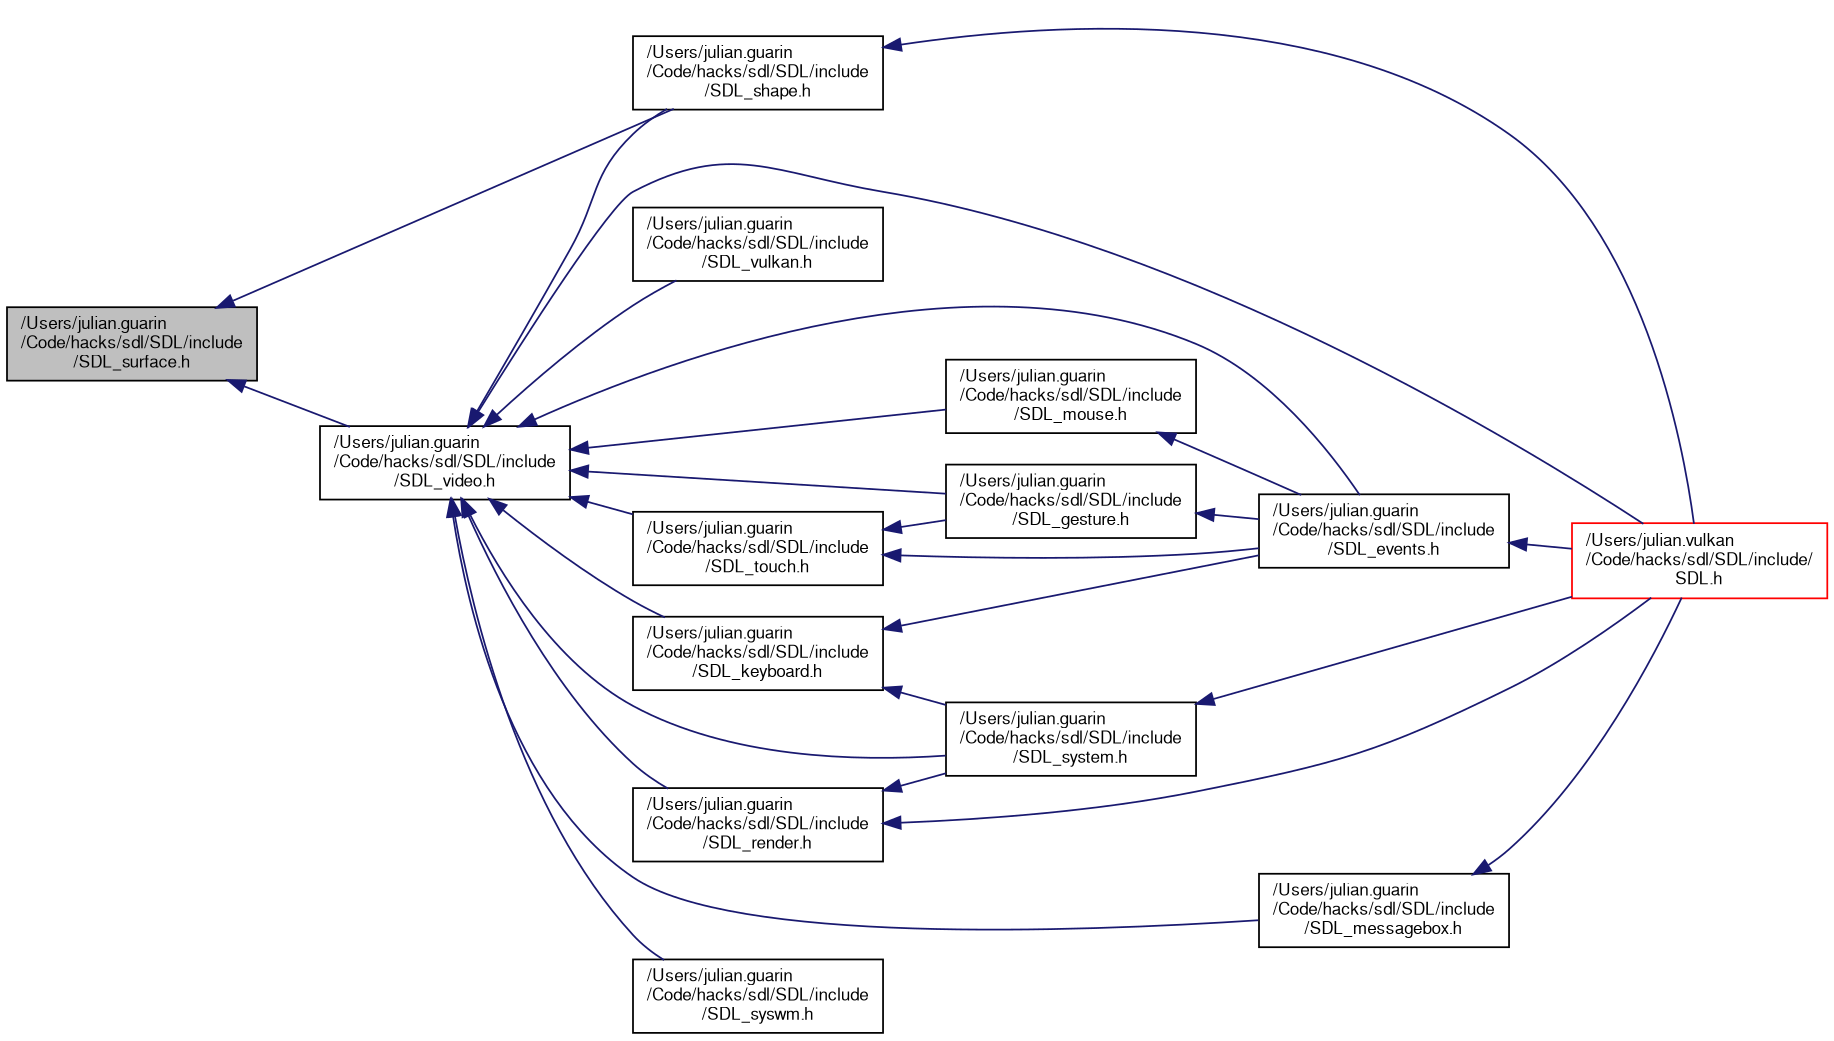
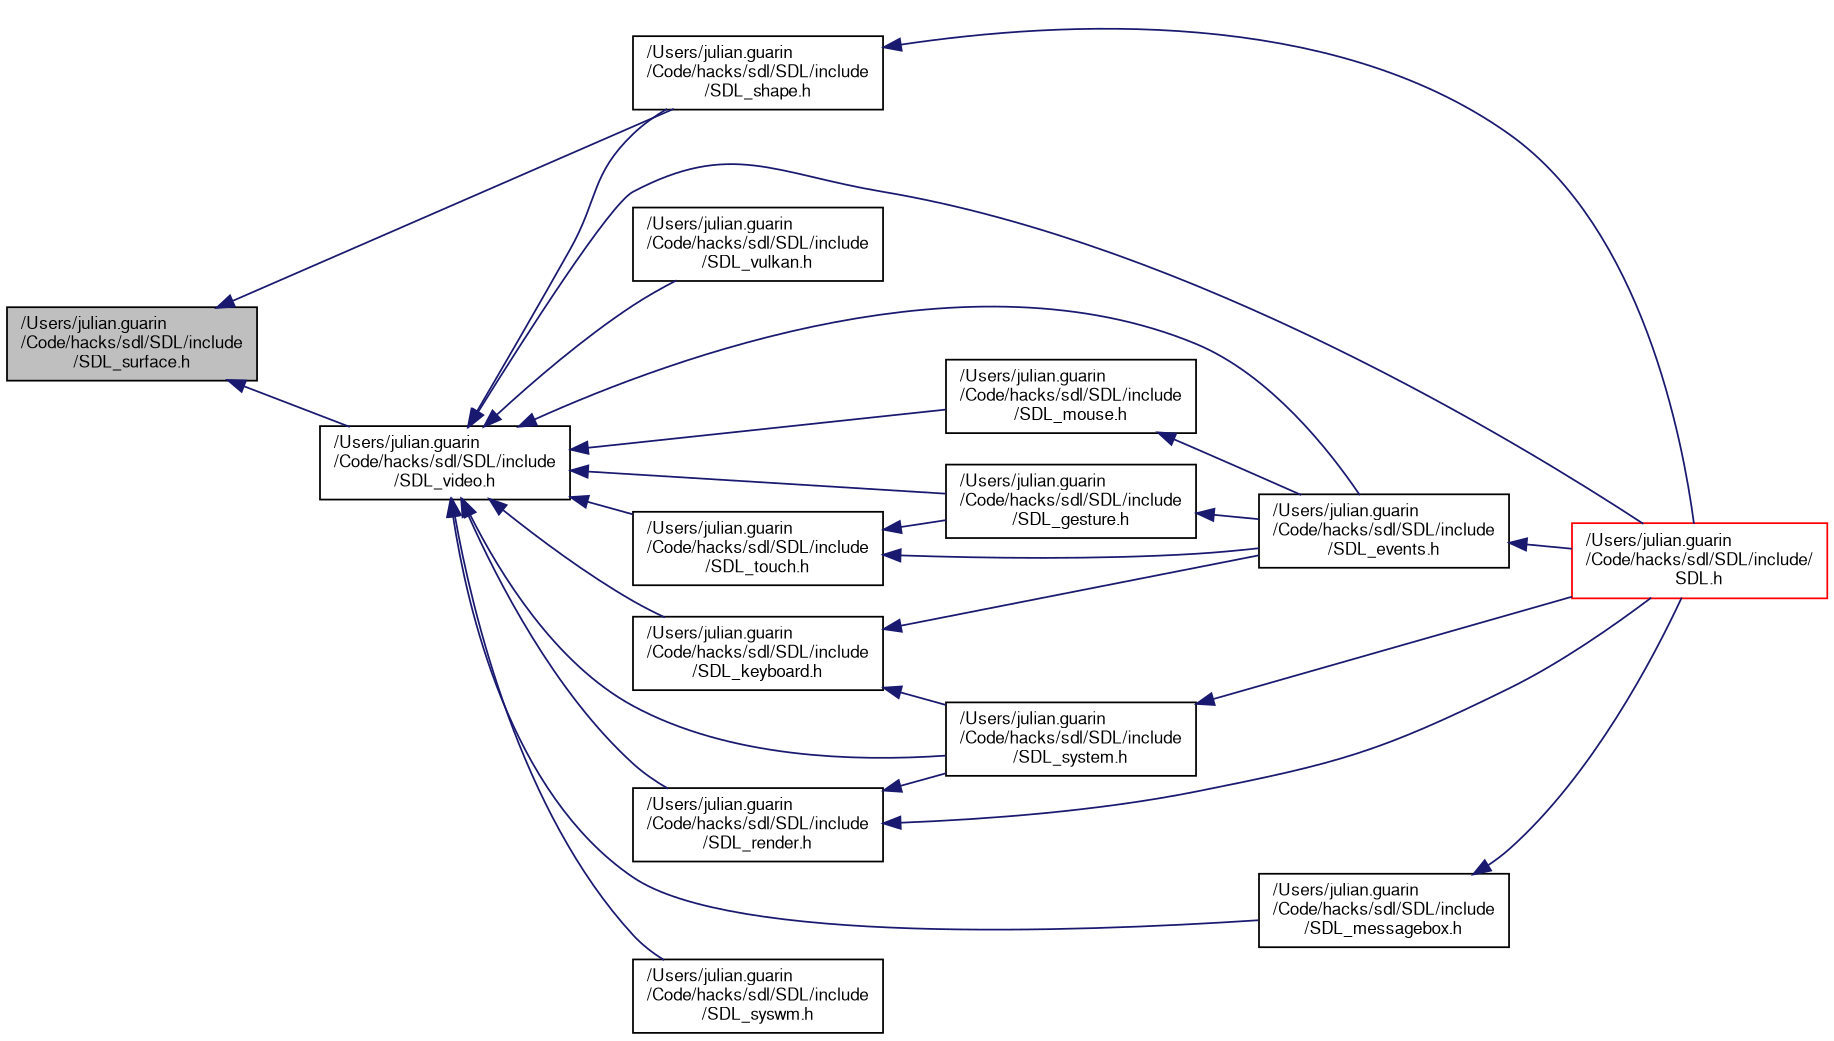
  digraph {
    rankdir=LR
    node [color=black fillcolor=white fontname=FreeSans fontsize=10 shape=record style=filled]
    edge [color=midnightblue dir=back fontname=FreeSans fontsize=10 labelfontname=FreeSans labelfontsize=10 style=solid]
    n1 [fillcolor=grey75 fontcolor=black height=0.2 label="/Users/julian.guarin\l/Code/hacks/sdl/SDL/include\l/SDL_surface.h" width=0.4]
    n2 [height=0.2 label="/Users/julian.guarin\l/Code/hacks/sdl/SDL/include\l/SDL_video.h" width=0.4]
    n3 [height=0.2 label="/Users/julian.guarin\l/Code/hacks/sdl/SDL/include\l/SDL_shape.h" width=0.4]
    n4 [height=0.2 label="/Users/julian.guarin\l/Code/hacks/sdl/SDL/include\l/SDL_events.h" width=0.4]
-   n5 [color=red height=0.2 label="/Users/julian.vulkan\l/Code/hacks/sdl/SDL/include/\lSDL.h" width=0.4]
+   n5 [color=red height=0.2 label="/Users/julian.guarin\l/Code/hacks/sdl/SDL/include/\lSDL.h" width=0.4]
    n6 [height=0.2 label="/Users/julian.guarin\l/Code/hacks/sdl/SDL/include\l/SDL_keyboard.h" width=0.4]
    n7 [height=0.2 label="/Users/julian.guarin\l/Code/hacks/sdl/SDL/include\l/SDL_system.h" width=0.4]
    n8 [height=0.2 label="/Users/julian.guarin\l/Code/hacks/sdl/SDL/include\l/SDL_mouse.h" width=0.4]
    n9 [height=0.2 label="/Users/julian.guarin\l/Code/hacks/sdl/SDL/include\l/SDL_gesture.h" width=0.4]
    n10 [height=0.2 label="/Users/julian.guarin\l/Code/hacks/sdl/SDL/include\l/SDL_touch.h" width=0.4]
    n11 [height=0.2 label="/Users/julian.guarin\l/Code/hacks/sdl/SDL/include\l/SDL_messagebox.h" width=0.4]
    n12 [height=0.2 label="/Users/julian.guarin\l/Code/hacks/sdl/SDL/include\l/SDL_render.h" width=0.4]
    n13 [height=0.2 label="/Users/julian.guarin\l/Code/hacks/sdl/SDL/include\l/SDL_syswm.h" width=0.4]
    n14 [height=0.2 label="/Users/julian.guarin\l/Code/hacks/sdl/SDL/include\l/SDL_vulkan.h" width=0.4]
    n1 -> n2
    n1 -> n3
    n2 -> n3
    n2 -> n4
    n2 -> n5
    n2 -> n6
    n2 -> n7
    n2 -> n8
    n2 -> n9
    n2 -> n10
    n2 -> n11
    n2 -> n12
    n2 -> n13
    n2 -> n14
    n3 -> n5
    n4 -> n5
    n6 -> n4
    n6 -> n7
    n7 -> n5
    n8 -> n4
    n9 -> n4
    n10 -> n4
    n10 -> n9
    n11 -> n5
    n12 -> n5
    n12 -> n7
  }
